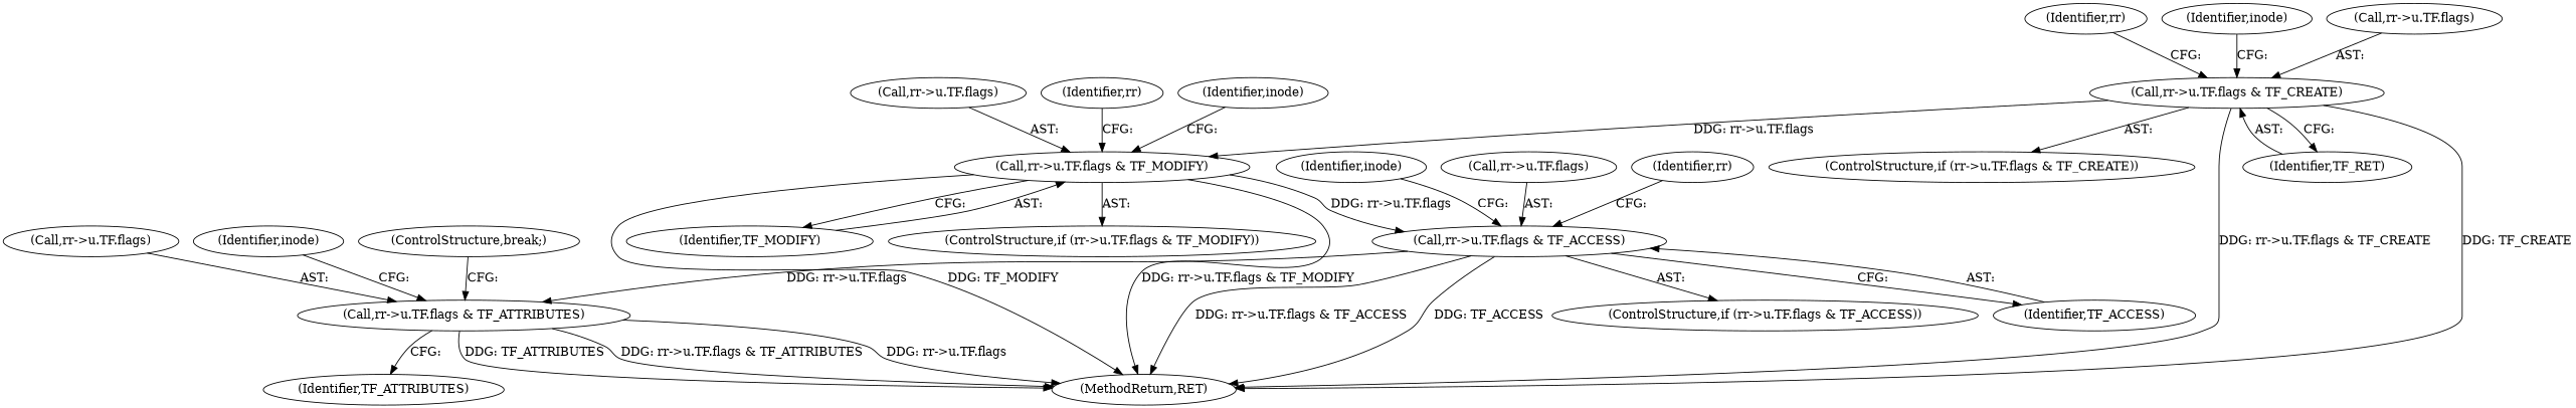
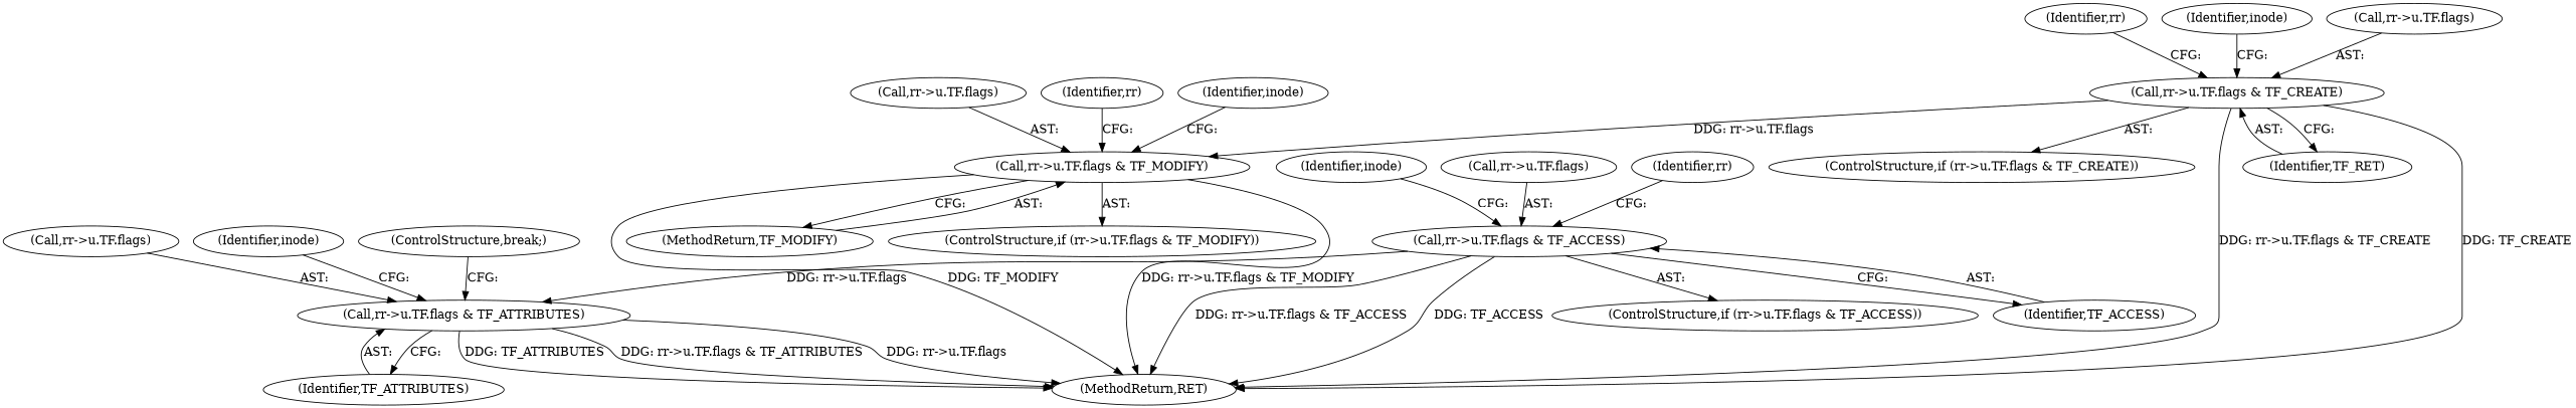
  digraph {
    n1 [label="(Call,rr->u.TF.flags & TF_MODIFY)"]
    n2 [label="(Call,rr->u.TF.flags & TF_ACCESS)"]
    n3 [label="(MethodReturn,RET)"]
-   n4 [label="(Identifier,TF_MODIFY)"]
+   n4 [label="(MethodReturn,TF_MODIFY)"]
    n5 [label="(ControlStructure,if (rr->u.TF.flags & TF_MODIFY))"]
    n6 [label="(Call,rr->u.TF.flags & TF_ATTRIBUTES)"]
    n7 [label="(Identifier,TF_ACCESS)"]
    n8 [label="(ControlStructure,if (rr->u.TF.flags & TF_ACCESS))"]
    n9 [label="(Call,rr->u.TF.flags & TF_CREATE)"]
    n10 [label="(Identifier,TF_RET)"]
    n11 [label="(ControlStructure,if (rr->u.TF.flags & TF_CREATE))"]
    n12 [label="(Identifier,TF_ATTRIBUTES)"]
    n13 [label="(ControlStructure,break;)"]
    n14 [label="(Identifier,inode)"]
    n15 [label="(Identifier,inode)"]
    n16 [label="(Identifier,rr)"]
    n17 [label="(Call,rr->u.TF.flags)"]
    n18 [label="(Identifier,rr)"]
    n19 [label="(Identifier,inode)"]
    n20 [label="(Call,rr->u.TF.flags)"]
    n21 [label="(Identifier,inode)"]
    n22 [label="(Call,rr->u.TF.flags)"]
    n23 [label="(Identifier,rr)"]
    n24 [label="(Call,rr->u.TF.flags)"]
-   n1 -> n2 [label="DDG: rr->u.TF.flags"]
    n1 -> n3 [label="DDG: rr->u.TF.flags & TF_MODIFY"]
    n1 -> n3 [label="DDG: TF_MODIFY"]
    n1 -> n4 [label="CFG: "]
    n1 -> n5 [label="AST: "]
    n2 -> n3 [label="DDG: rr->u.TF.flags & TF_ACCESS"]
    n2 -> n3 [label="DDG: TF_ACCESS"]
    n2 -> n6 [label="DDG: rr->u.TF.flags"]
    n2 -> n7 [label="CFG: "]
    n2 -> n8 [label="AST: "]
    n4 -> n1 [label="AST: "]
    n6 -> n3 [label="DDG: rr->u.TF.flags"]
    n6 -> n3 [label="DDG: TF_ATTRIBUTES"]
    n6 -> n3 [label="DDG: rr->u.TF.flags & TF_ATTRIBUTES"]
    n6 -> n12 [label="CFG: "]
    n7 -> n2 [label="AST: "]
    n9 -> n1 [label="DDG: rr->u.TF.flags"]
    n9 -> n3 [label="DDG: rr->u.TF.flags & TF_CREATE"]
    n9 -> n3 [label="DDG: TF_CREATE"]
    n9 -> n10 [label="CFG: "]
    n9 -> n11 [label="AST: "]
    n10 -> n9 [label="AST: "]
+   n12 -> n6 [label="AST: "]
    n13 -> n6 [label="CFG: "]
    n14 -> n6 [label="CFG: "]
    n15 -> n1 [label="CFG: "]
    n16 -> n9 [label="CFG: "]
    n17 -> n1 [label="AST: "]
    n18 -> n1 [label="CFG: "]
    n19 -> n9 [label="CFG: "]
    n20 -> n6 [label="AST: "]
    n21 -> n2 [label="CFG: "]
    n22 -> n2 [label="AST: "]
    n23 -> n2 [label="CFG: "]
    n24 -> n9 [label="AST: "]
  }
